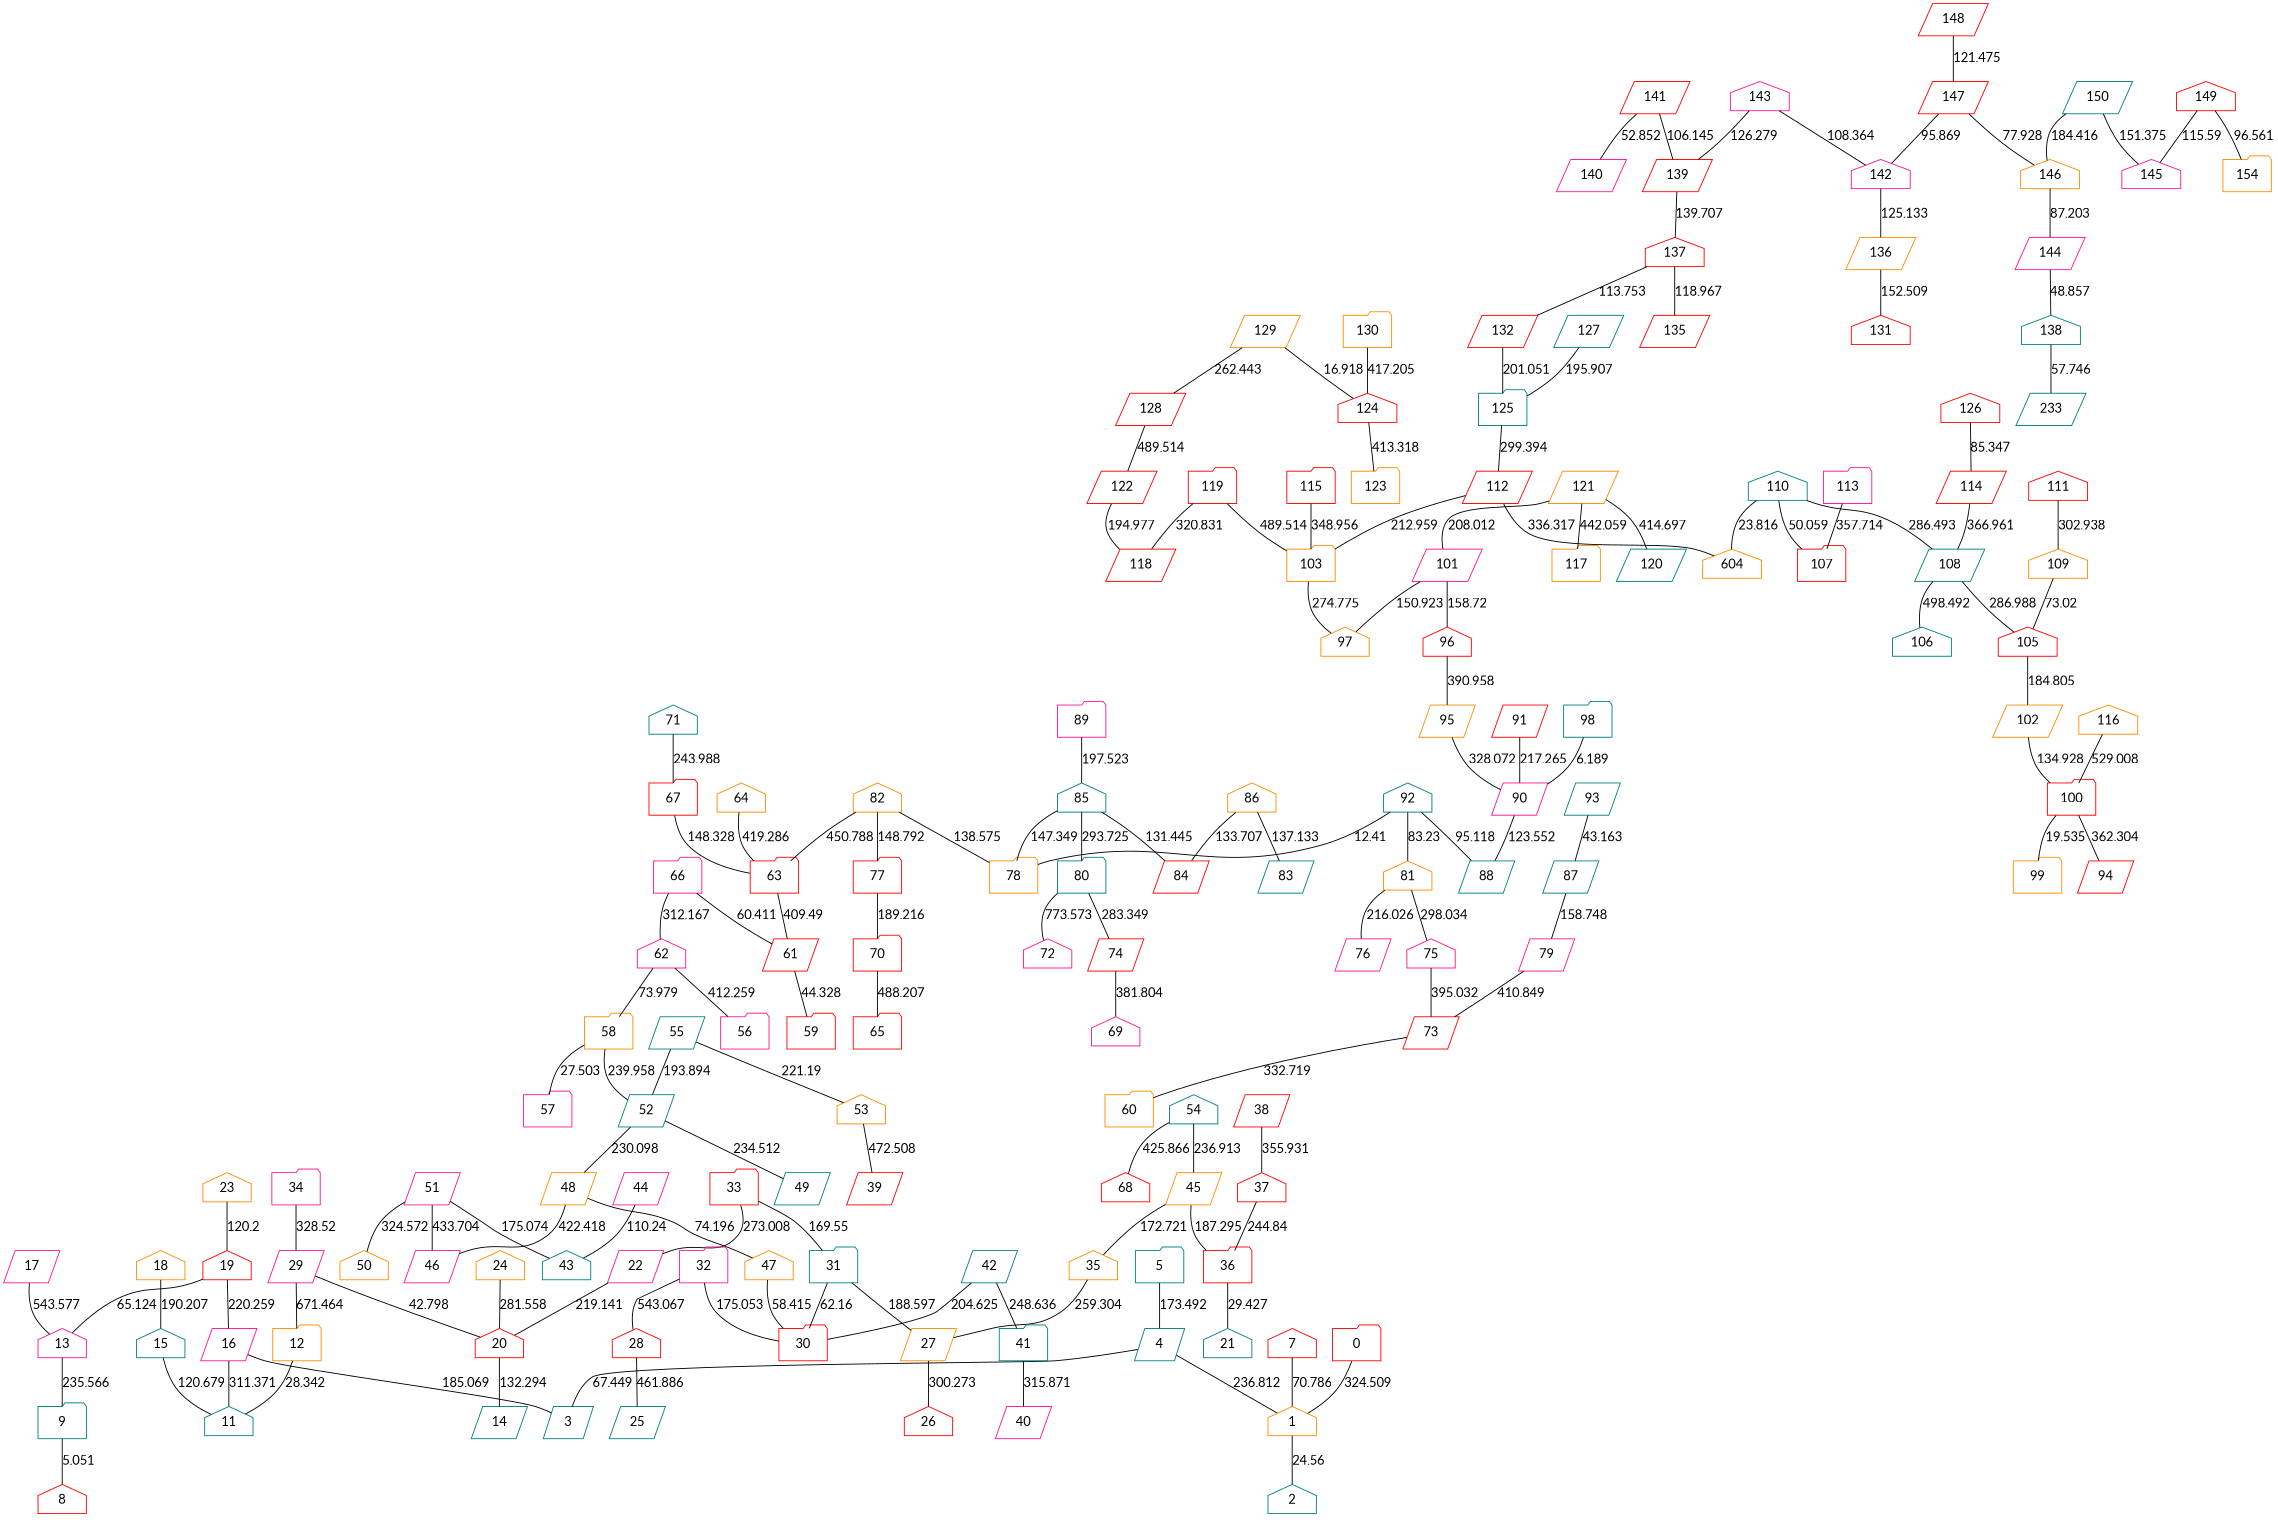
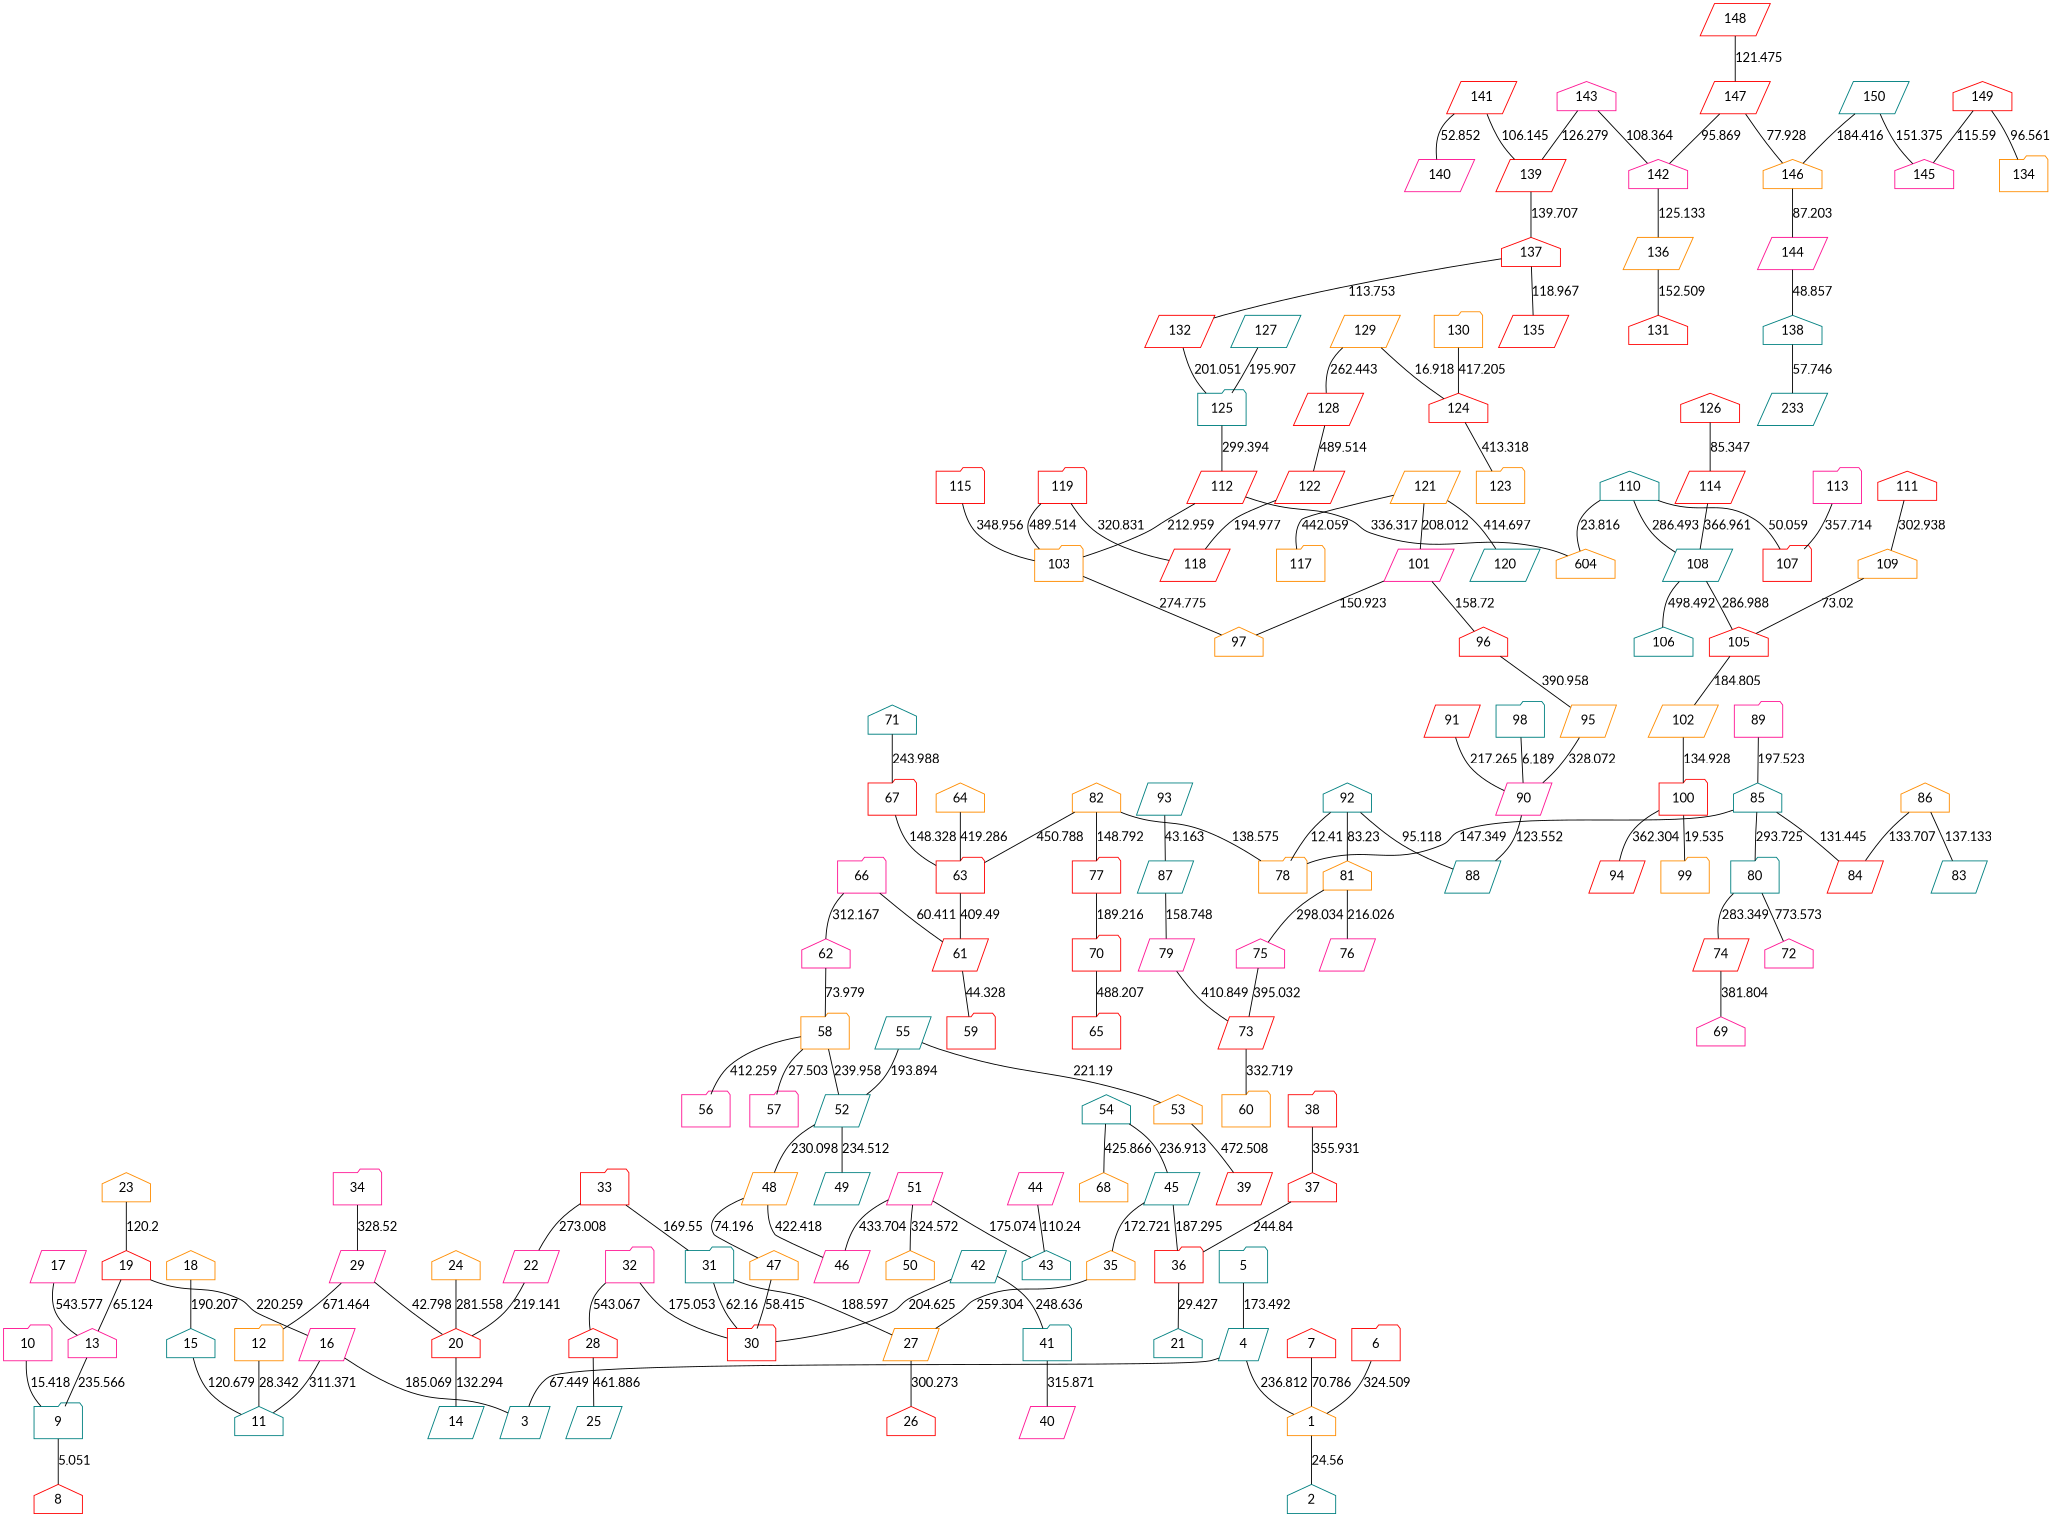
  graph {
    fontname=Lato
    node [color=red fontname=Lato shape=parallelogram]
    edge [fontname=Lato]
    9 [color=teal shape=folder]
    8 [shape=house]
    98 [color=teal shape=folder]
    90 [color=deeppink]
    88 [color=teal]
    92 [color=teal shape=house]
    78 [color=darkorange shape=folder]
    81 [color=darkorange shape=house]
    76 [color=deeppink]
    75 [color=deeppink shape=house]
+   10 [color=deeppink shape=folder]
    129 [color=darkorange]
    124 [shape=house]
    128
    123 [color=darkorange shape=folder]
    122
    100 [shape=folder]
    99 [color=darkorange shape=folder]
    94
    110 [color=teal shape=house]
    n21 [color=darkorange label=604 shape=house]
    107 [shape=folder]
    108 [color=teal]
    105 [shape=house]
    106 [color=teal shape=house]
    1 [color=darkorange shape=house]
    2 [color=teal shape=house]
    58 [color=darkorange shape=folder]
    57 [color=deeppink shape=folder]
    52 [color=teal]
    56 [color=deeppink shape=folder]
    48 [color=darkorange]
    49 [color=teal]
    12 [color=darkorange shape=folder]
    11 [color=teal shape=house]
    36 [shape=folder]
    21 [color=teal shape=house]
    29 [color=deeppink]
    20 [shape=house]
    14 [color=teal]
    93 [color=teal]
    87 [color=teal]
    79 [color=deeppink]
    73
    59 [shape=folder]
    61
    144 [color=deeppink]
    138 [color=teal shape=house]
    n49 [color=teal label=233]
    140 [color=deeppink]
    141
    139
    137 [shape=house]
    47 [color=darkorange shape=house]
    30 [shape=folder]
    66 [color=deeppink shape=folder]
    62 [color=deeppink shape=house]
    31 [color=teal shape=folder]
    27 [color=darkorange]
    26 [shape=house]
    19 [shape=house]
    13 [color=deeppink shape=house]
    16 [color=deeppink]
    3 [color=teal]
    4 [color=teal]
    7 [shape=house]
    109 [color=darkorange shape=house]
    102 [color=darkorange]
    46 [color=deeppink]
    146 [color=darkorange shape=house]
    147
    142 [color=deeppink shape=house]
    136 [color=darkorange]
    119 [shape=folder]
    103 [color=darkorange shape=folder]
    118
    97 [color=darkorange shape=house]
    126 [shape=house]
    114
    131 [shape=house]
    149 [shape=house]
-   134 [color=darkorange shape=folder label=154]
+   134 [color=darkorange shape=folder]
    145 [color=deeppink shape=house]
    132
    135
    143 [color=deeppink shape=house]
    44 [color=deeppink]
    43 [color=teal shape=house]
    125 [color=teal shape=folder]
    112
    23 [color=darkorange shape=house]
    15 [color=teal shape=house]
    148
    85 [color=teal shape=house]
    84
    80 [color=teal shape=folder]
    74
    72 [color=deeppink shape=house]
    86 [color=darkorange shape=house]
    83 [color=teal]
    82 [color=darkorange shape=house]
    63 [shape=folder]
    77 [shape=folder]
    70 [shape=folder]
    67 [shape=folder]
    65 [shape=folder]
    101 [color=deeppink]
    96 [shape=house]
    95 [color=darkorange]
    150 [color=teal]
    60 [color=darkorange shape=folder]
    33 [shape=folder]
    22 [color=deeppink]
-   45 [color=darkorange]
+   45 [color=teal]
    35 [color=darkorange shape=house]
    5 [color=teal shape=folder]
    32 [color=deeppink shape=folder]
    28 [shape=house]
    25 [color=teal]
    51 [color=deeppink]
    50 [color=darkorange shape=house]
    18 [color=darkorange shape=house]
    55 [color=teal]
    53 [color=darkorange shape=house]
    39
    127 [color=teal]
    89 [color=deeppink shape=folder]
    42 [color=teal]
    41 [color=teal shape=folder]
    40 [color=deeppink]
    121 [color=darkorange]
    120 [color=teal]
    117 [color=darkorange shape=folder]
    91
    54 [color=teal shape=house]
-   68 [shape=house]
+   68 [color=darkorange shape=house]
    71 [color=teal shape=house]
    37 [shape=house]
    24 [color=darkorange shape=house]
    69 [color=deeppink shape=house]
    111 [shape=house]
-   6 [shape=folder label=0]
+   6 [shape=folder]
    34 [color=deeppink shape=folder]
    115 [shape=folder]
-   38
+   38 [shape=folder]
    113 [color=deeppink shape=folder]
    130 [color=darkorange shape=folder]
    64 [color=darkorange shape=house]
-   116 [color=darkorange shape=house]
    17 [color=deeppink]
    9 -- 8 [label=5.051]
    98 -- 90 [label=6.189]
    90 -- 88 [label=123.552]
    92 -- 88 [label=95.118]
    92 -- 78 [label=12.41]
    92 -- 81 [label=83.23]
    81 -- 76 [label=216.026]
    81 -- 75 [label=298.034]
    75 -- 73 [label=395.032]
+   10 -- 9 [label=15.418]
    129 -- 124 [label=16.918]
    129 -- 128 [label=262.443]
    124 -- 123 [label=413.318]
    128 -- 122 [label=489.514]
    122 -- 118 [label=194.977]
    100 -- 99 [label=19.535]
    100 -- 94 [label=362.304]
    110 -- n21 [label=23.816]
    110 -- 107 [label=50.059]
    110 -- 108 [label=286.493]
    108 -- 105 [label=286.988]
    108 -- 106 [label=498.492]
    105 -- 102 [label=184.805]
    1 -- 2 [label=24.56]
    58 -- 57 [label=27.503]
    58 -- 52 [label=239.958]
-   62 -- 56 [label=412.259]
+   58 -- 56 [label=412.259]
    52 -- 48 [label=230.098]
    52 -- 49 [label=234.512]
    48 -- 47 [label=74.196]
    48 -- 46 [label=422.418]
    12 -- 11 [label=28.342]
    36 -- 21 [label=29.427]
    29 -- 12 [label=671.464]
    29 -- 20 [label=42.798]
    20 -- 14 [label=132.294]
    93 -- 87 [label=43.163]
    87 -- 79 [label=158.748]
    79 -- 73 [label=410.849]
    73 -- 60 [label=332.719]
    61 -- 59 [label=44.328]
    144 -- 138 [label=48.857]
    138 -- n49 [label=57.746]
    141 -- 140 [label=52.852]
    141 -- 139 [label=106.145]
    139 -- 137 [label=139.707]
    137 -- 132 [label=113.753]
    137 -- 135 [label=118.967]
    47 -- 30 [label=58.415]
    66 -- 61 [label=60.411]
    66 -- 62 [label=312.167]
    62 -- 58 [label=73.979]
    31 -- 30 [label=62.16]
    31 -- 27 [label=188.597]
    27 -- 26 [label=300.273]
    19 -- 13 [label=65.124]
    19 -- 16 [label=220.259]
    13 -- 9 [label=235.566]
    16 -- 11 [label=311.371]
    16 -- 3 [label=185.069]
    4 -- 1 [label=236.812]
    4 -- 3 [label=67.449]
    7 -- 1 [label=70.786]
    109 -- 105 [label=73.02]
    102 -- 100 [label=134.928]
    146 -- 144 [label=87.203]
    147 -- 146 [label=77.928]
    147 -- 142 [label=95.869]
    142 -- 136 [label=125.133]
    136 -- 131 [label=152.509]
    119 -- 103 [label=489.514]
    119 -- 118 [label=320.831]
    103 -- 97 [label=274.775]
    126 -- 114 [label=85.347]
    114 -- 108 [label=366.961]
    149 -- 134 [label=96.561]
    149 -- 145 [label=115.59]
    132 -- 125 [label=201.051]
    143 -- 139 [label=126.279]
    143 -- 142 [label=108.364]
    44 -- 43 [label=110.24]
    125 -- 112 [label=299.394]
    112 -- n21 [label=336.317]
    112 -- 103 [label=212.959]
    23 -- 19 [label=120.2]
    15 -- 11 [label=120.679]
    148 -- 147 [label=121.475]
    85 -- 78 [label=147.349]
    85 -- 84 [label=131.445]
    85 -- 80 [label=293.725]
    80 -- 74 [label=283.349]
    80 -- 72 [label=773.573]
    74 -- 69 [label=381.804]
    86 -- 84 [label=133.707]
    86 -- 83 [label=137.133]
    82 -- 78 [label=138.575]
    82 -- 63 [label=450.788]
    82 -- 77 [label=148.792]
    63 -- 61 [label=409.49]
    77 -- 70 [label=189.216]
    70 -- 65 [label=488.207]
    67 -- 63 [label=148.328]
    101 -- 97 [label=150.923]
    101 -- 96 [label=158.72]
    96 -- 95 [label=390.958]
    95 -- 90 [label=328.072]
    150 -- 146 [label=184.416]
    150 -- 145 [label=151.375]
    33 -- 31 [label=169.55]
    33 -- 22 [label=273.008]
    22 -- 20 [label=219.141]
    45 -- 36 [label=187.295]
    45 -- 35 [label=172.721]
    35 -- 27 [label=259.304]
    5 -- 4 [label=173.492]
    32 -- 30 [label=175.053]
    32 -- 28 [label=543.067]
    28 -- 25 [label=461.886]
    51 -- 46 [label=433.704]
    51 -- 43 [label=175.074]
    51 -- 50 [label=324.572]
    18 -- 15 [label=190.207]
    55 -- 52 [label=193.894]
    55 -- 53 [label=221.19]
    53 -- 39 [label=472.508]
    127 -- 125 [label=195.907]
    89 -- 85 [label=197.523]
    42 -- 30 [label=204.625]
    42 -- 41 [label=248.636]
    41 -- 40 [label=315.871]
    121 -- 101 [label=208.012]
    121 -- 120 [label=414.697]
    121 -- 117 [label=442.059]
    91 -- 90 [label=217.265]
    54 -- 45 [label=236.913]
    54 -- 68 [label=425.866]
    71 -- 67 [label=243.988]
    37 -- 36 [label=244.84]
    24 -- 20 [label=281.558]
    111 -- 109 [label=302.938]
    6 -- 1 [label=324.509]
    34 -- 29 [label=328.52]
    115 -- 103 [label=348.956]
    38 -- 37 [label=355.931]
    113 -- 107 [label=357.714]
    130 -- 124 [label=417.205]
    64 -- 63 [label=419.286]
-   116 -- 100 [label=529.008]
    17 -- 13 [label=543.577]
  }
